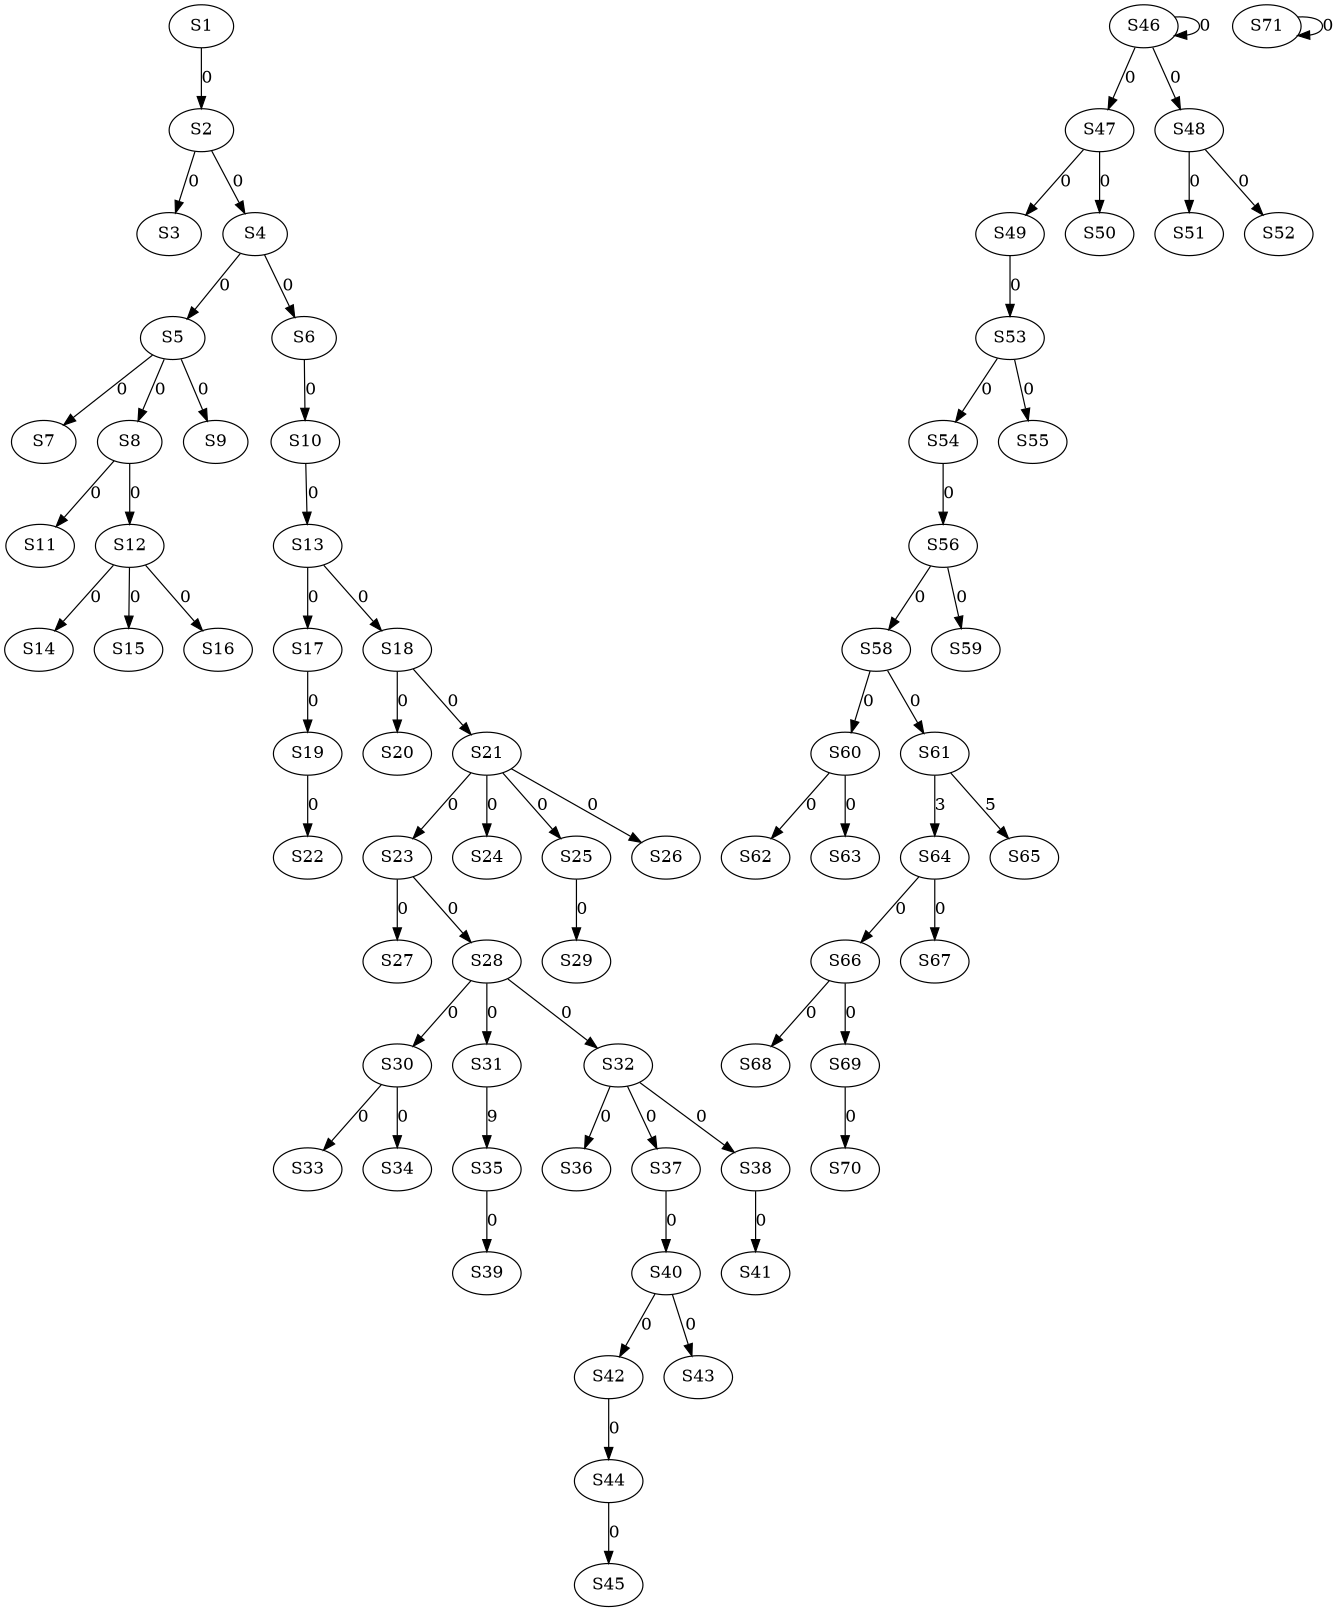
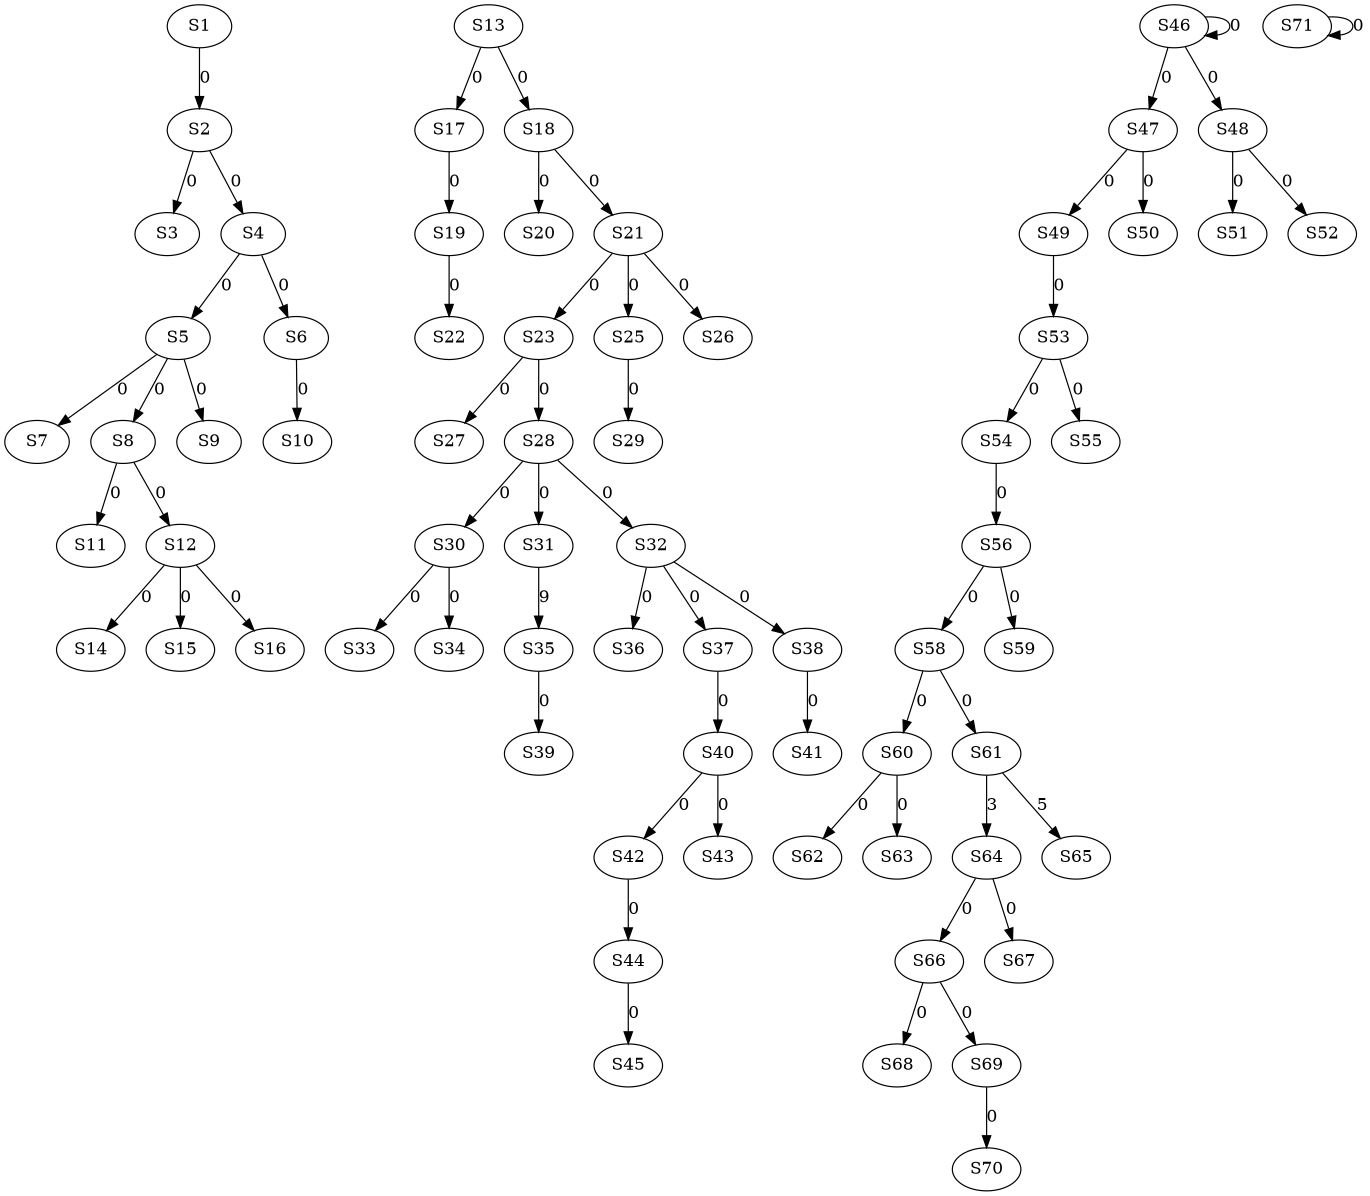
  strict digraph {
    S1
    S2
    S3
    S4
    S5
    S6
    S7
    S8
    S9
    S10
    S11
    S12
    S13
    S14
    S15
    S16
    S17
    S18
    S19
    S20
    S21
    S22
    S23
-   S24
    S25
    S26
    S27
    S28
    S29
    S30
    S31
    S32
    S33
    S34
    S35
    S36
    S37
    S38
    S39
    S40
    S41
    S42
    S43
    S44
    S45
    S46
    S47
    S48
    S49
    S50
    S51
    S52
    S53
    S54
    S55
    S56
    S58
    S59
    S60
    S61
    S62
    S63
    S64
    S65
    S66
    S67
    S68
    S69
    S70
    S71
    S1 -> S2 [label=0]
    S2 -> S3 [label=0]
    S2 -> S4 [label=0]
    S4 -> S5 [label=0]
    S4 -> S6 [label=0]
    S5 -> S7 [label=0]
    S5 -> S8 [label=0]
    S5 -> S9 [label=0]
    S6 -> S10 [label=0]
    S8 -> S11 [label=0]
    S8 -> S12 [label=0]
-   S10 -> S13 [label=0]
    S12 -> S14 [label=0]
    S12 -> S15 [label=0]
    S12 -> S16 [label=0]
    S13 -> S17 [label=0]
    S13 -> S18 [label=0]
    S17 -> S19 [label=0]
    S18 -> S20 [label=0]
    S18 -> S21 [label=0]
    S19 -> S22 [label=0]
    S21 -> S23 [label=0]
-   S21 -> S24 [label=0]
    S21 -> S25 [label=0]
    S21 -> S26 [label=0]
    S23 -> S27 [label=0]
    S23 -> S28 [label=0]
    S25 -> S29 [label=0]
    S28 -> S30 [label=0]
    S28 -> S31 [label=0]
    S28 -> S32 [label=0]
    S30 -> S33 [label=0]
    S30 -> S34 [label=0]
    S31 -> S35 [label=9]
    S32 -> S36 [label=0]
    S32 -> S37 [label=0]
    S32 -> S38 [label=0]
    S35 -> S39 [label=0]
    S37 -> S40 [label=0]
    S38 -> S41 [label=0]
    S40 -> S42 [label=0]
    S40 -> S43 [label=0]
    S42 -> S44 [label=0]
    S44 -> S45 [label=0]
    S46 -> S46 [label=0]
    S46 -> S47 [label=0]
    S46 -> S48 [label=0]
    S47 -> S49 [label=0]
    S47 -> S50 [label=0]
    S48 -> S51 [label=0]
    S48 -> S52 [label=0]
    S49 -> S53 [label=0]
    S53 -> S54 [label=0]
    S53 -> S55 [label=0]
    S54 -> S56 [label=0]
    S56 -> S58 [label=0]
    S56 -> S59 [label=0]
    S58 -> S60 [label=0]
    S58 -> S61 [label=0]
    S60 -> S62 [label=0]
    S60 -> S63 [label=0]
    S61 -> S64 [label=3]
    S61 -> S65 [label=5]
    S64 -> S66 [label=0]
    S64 -> S67 [label=0]
    S66 -> S68 [label=0]
    S66 -> S69 [label=0]
    S69 -> S70 [label=0]
    S71 -> S71 [label=0]
  }
